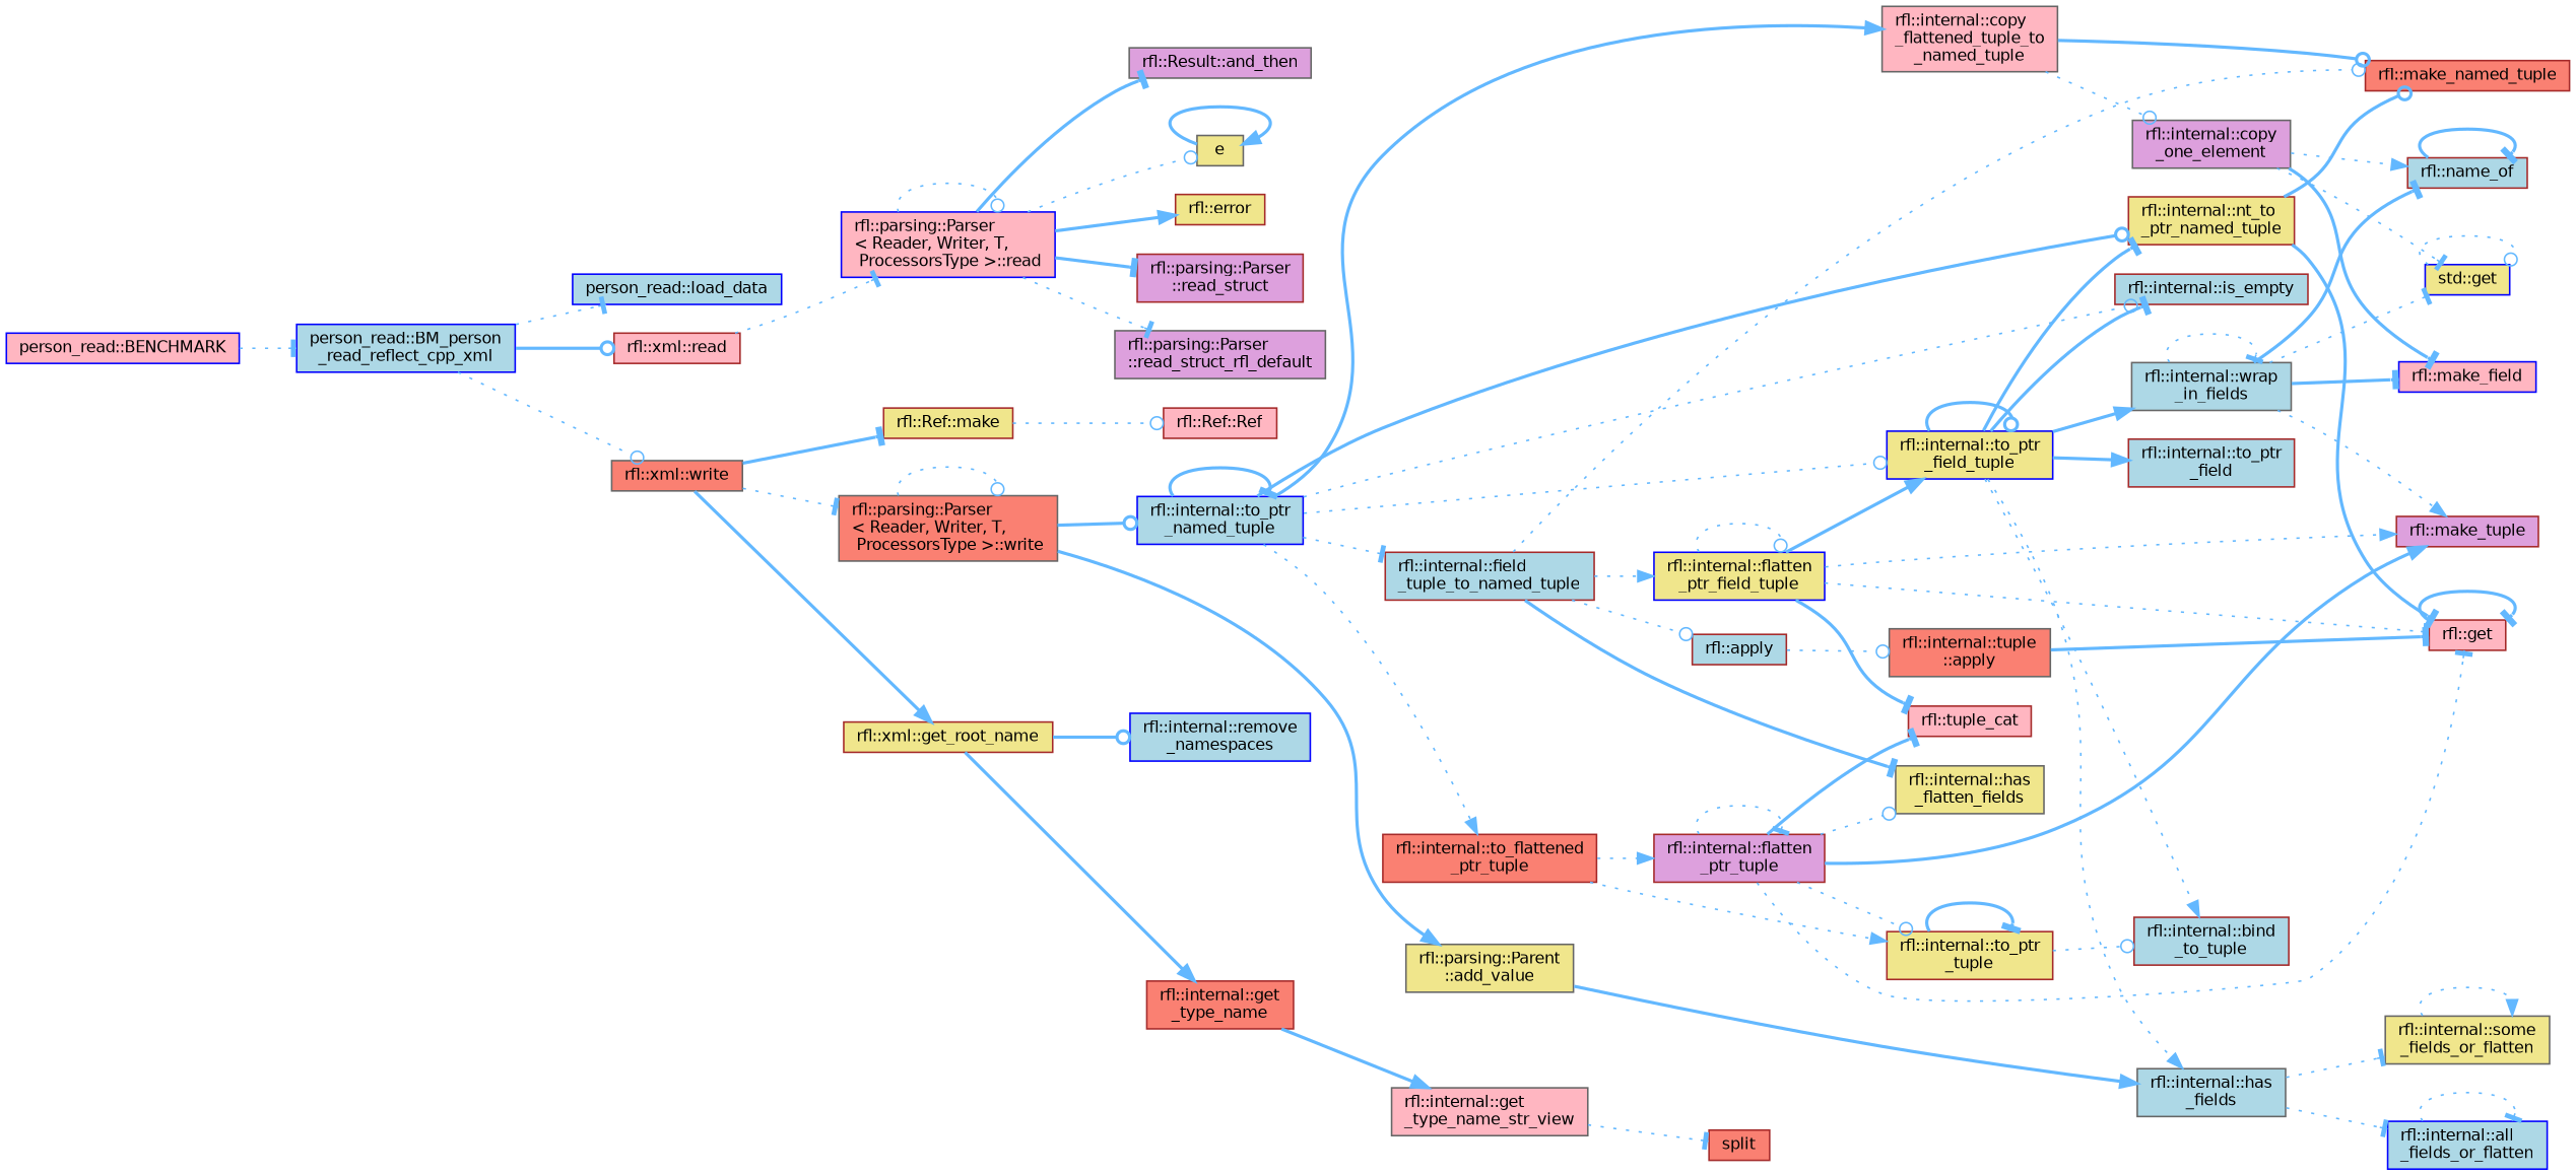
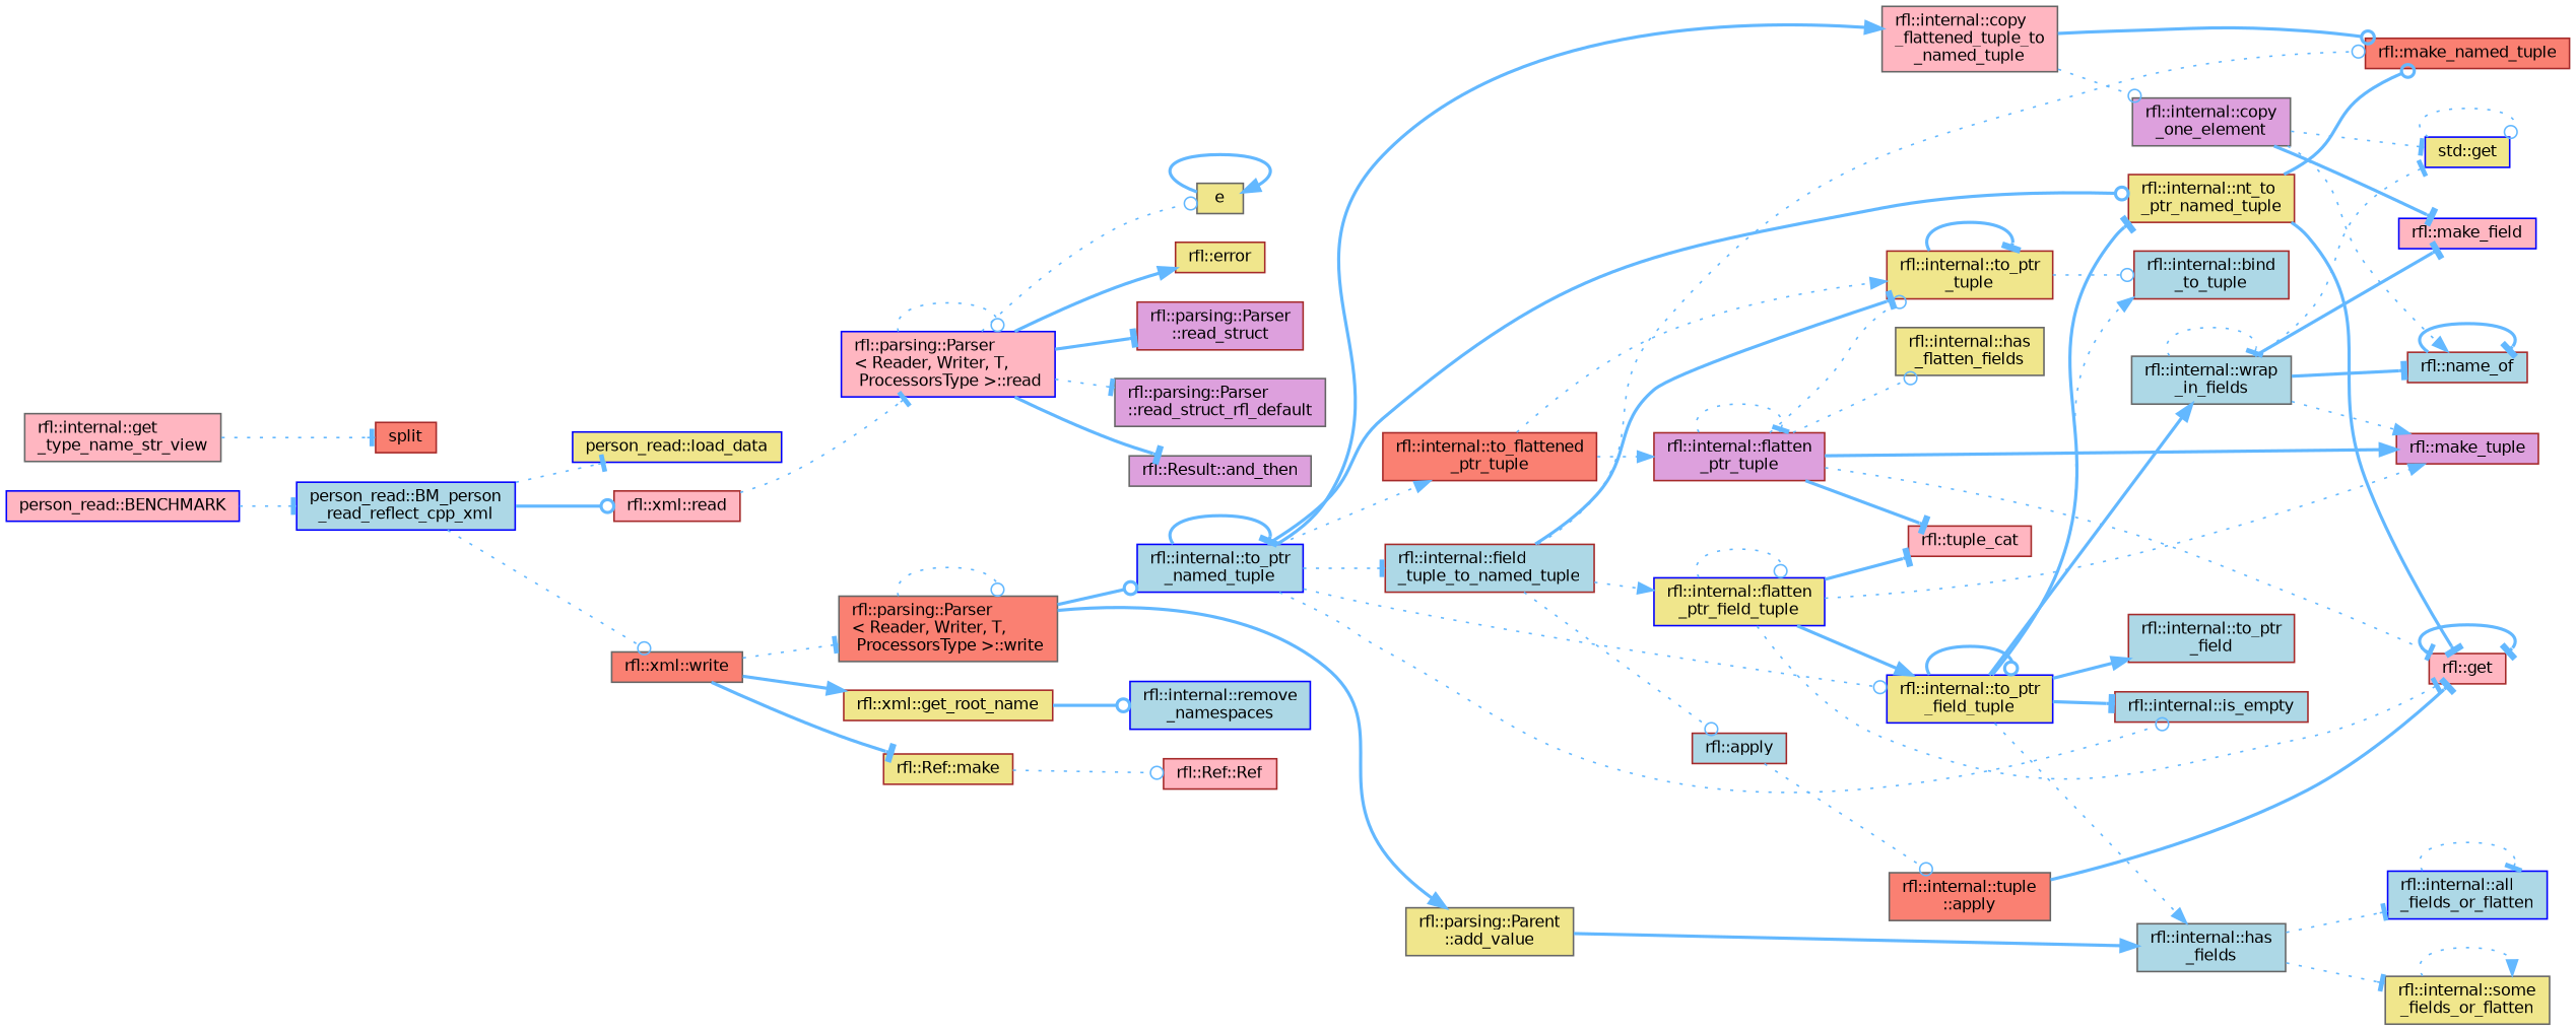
  digraph {
    rankdir=LR
    node [color=brown fillcolor=khaki fontname=Helvetica fontsize=10 shape=box style=filled]
    edge [arrowhead=tee color=steelblue1 fontname=Helvetica fontsize=10 labelfontname=Helvetica labelfontsize=10 style=dotted]
    n1 [color=blue fillcolor=lightpink fontcolor=black height=0.2 label="person_read::BENCHMARK" width=0.4]
    n2 [color=blue fillcolor=lightblue height=0.2 label="person_read::BM_person\l_read_reflect_cpp_xml" width=0.4]
-   n3 [color=blue fillcolor=lightblue height=0.2 label="person_read::load_data" width=0.4]
+   n3 [color=blue height=0.2 label="person_read::load_data" width=0.4]
    n4 [fillcolor=lightpink height=0.2 label="rfl::xml::read" width=0.4]
    n5 [color=gray40 fillcolor=salmon height=0.2 label="rfl::xml::write" width=0.4]
    n6 [color=blue fillcolor=lightpink height=0.2 label="rfl::parsing::Parser\l\< Reader, Writer, T,\l ProcessorsType \>::read" width=0.4]
    n7 [height=0.2 label="rfl::xml::get_root_name" width=0.4]
    n8 [height=0.2 label="rfl::Ref::make" width=0.4]
    n9 [color=gray40 fillcolor=salmon height=0.2 label="rfl::parsing::Parser\l\< Reader, Writer, T,\l ProcessorsType \>::write" width=0.4]
    n10 [color=gray40 fillcolor=plum height=0.2 label="rfl::Result::and_then" width=0.4]
    n11 [color=gray40 height=0.2 label=e width=0.4]
    n12 [height=0.2 label="rfl::error" width=0.4]
    n13 [fillcolor=plum height=0.2 label="rfl::parsing::Parser\l::read_struct" width=0.4]
    n14 [color=gray40 fillcolor=plum height=0.2 label="rfl::parsing::Parser\l::read_struct_rfl_default" width=0.4]
-   n15 [fillcolor=salmon height=0.2 label="rfl::internal::get\l_type_name" width=0.4]
    n16 [color=blue fillcolor=lightblue height=0.2 label="rfl::internal::remove\l_namespaces" width=0.4]
    n17 [fillcolor=lightpink height=0.2 label="rfl::Ref::Ref" width=0.4]
    n18 [color=gray40 height=0.2 label="rfl::parsing::Parent\l::add_value" width=0.4]
    n19 [color=blue fillcolor=lightblue height=0.2 label="rfl::internal::to_ptr\l_named_tuple" width=0.4]
    n20 [color=gray40 fillcolor=lightpink height=0.2 label="rfl::internal::get\l_type_name_str_view" width=0.4]
    n21 [fillcolor=salmon height=0.2 label=split width=0.4]
    n22 [color=gray40 fillcolor=lightblue height=0.2 label="rfl::internal::has\l_fields" width=0.4]
    n23 [color=gray40 fillcolor=lightpink height=0.2 label="rfl::internal::copy\l_flattened_tuple_to\l_named_tuple" width=0.4]
    n24 [fillcolor=lightblue height=0.2 label="rfl::internal::field\l_tuple_to_named_tuple" width=0.4]
    n25 [color=blue height=0.2 label="rfl::internal::to_ptr\l_field_tuple" width=0.4]
    n26 [fillcolor=lightblue height=0.2 label="rfl::internal::is_empty" width=0.4]
    n27 [height=0.2 label="rfl::internal::nt_to\l_ptr_named_tuple" width=0.4]
    n28 [fillcolor=salmon height=0.2 label="rfl::internal::to_flattened\l_ptr_tuple" width=0.4]
    n29 [color=gray40 fillcolor=plum height=0.2 label="rfl::internal::copy\l_one_element" width=0.4]
    n30 [fillcolor=salmon height=0.2 label="rfl::make_named_tuple" width=0.4]
    n31 [fillcolor=lightblue height=0.2 label="rfl::apply" width=0.4]
    n32 [color=blue height=0.2 label="rfl::internal::flatten\l_ptr_field_tuple" width=0.4]
    n33 [color=gray40 height=0.2 label="rfl::internal::has\l_flatten_fields" width=0.4]
    n34 [fillcolor=lightblue height=0.2 label="rfl::internal::bind\l_to_tuple" width=0.4]
    n35 [fillcolor=lightblue height=0.2 label="rfl::internal::to_ptr\l_field" width=0.4]
    n36 [color=gray40 fillcolor=lightblue height=0.2 label="rfl::internal::wrap\l_in_fields" width=0.4]
    n37 [color=blue fillcolor=lightblue height=0.2 label="rfl::internal::all\l_fields_or_flatten" width=0.4]
    n38 [color=gray40 height=0.2 label="rfl::internal::some\l_fields_or_flatten" width=0.4]
    n39 [fillcolor=lightpink height=0.2 label="rfl::get" width=0.4]
    n40 [fillcolor=plum height=0.2 label="rfl::internal::flatten\l_ptr_tuple" width=0.4]
    n41 [height=0.2 label="rfl::internal::to_ptr\l_tuple" width=0.4]
    n42 [color=blue height=0.2 label="std::get" width=0.4]
    n43 [color=blue fillcolor=lightpink height=0.2 label="rfl::make_field" width=0.4]
    n44 [fillcolor=lightblue height=0.2 label="rfl::name_of" width=0.4]
    n45 [color=gray40 fillcolor=salmon height=0.2 label="rfl::internal::tuple\l::apply" width=0.4]
    n46 [fillcolor=plum height=0.2 label="rfl::make_tuple" width=0.4]
    n47 [fillcolor=lightpink height=0.2 label="rfl::tuple_cat" width=0.4]
    n1 -> n2
    n2 -> n3
    n2 -> n4 [arrowhead=odot style=bold]
    n2 -> n5 [arrowhead=odot]
    n4 -> n6
    n5 -> n7 [arrowhead=normal style=bold]
    n5 -> n8 [style=bold]
    n5 -> n9
    n6 -> n6 [arrowhead=odot]
    n6 -> n10 [style=bold]
    n6 -> n11 [arrowhead=odot]
    n6 -> n12 [arrowhead=normal style=bold]
    n6 -> n13 [style=bold]
    n6 -> n14
-   n7 -> n15 [arrowhead=normal style=bold]
    n7 -> n16 [arrowhead=odot style=bold]
    n8 -> n17 [arrowhead=odot]
    n9 -> n9 [arrowhead=odot]
    n9 -> n18 [arrowhead=normal style=bold]
    n9 -> n19 [arrowhead=odot style=bold]
    n11 -> n11 [arrowhead=normal style=bold]
-   n15 -> n20 [arrowhead=normal style=bold]
    n18 -> n22 [arrowhead=normal style=bold]
    n19 -> n19 [style=bold]
    n19 -> n23 [arrowhead=normal style=bold]
    n19 -> n24
    n19 -> n25 [arrowhead=odot]
    n19 -> n26 [arrowhead=odot]
    n19 -> n27 [arrowhead=odot style=bold]
    n19 -> n28 [arrowhead=normal]
    n20 -> n21
    n22 -> n37
    n22 -> n38
    n23 -> n29 [arrowhead=odot]
    n23 -> n30 [arrowhead=odot style=bold]
    n24 -> n30 [arrowhead=odot]
    n24 -> n31 [arrowhead=odot]
    n24 -> n32 [arrowhead=normal]
-   n24 -> n33 [style=bold]
+   n24 -> n41 [style=bold]
    n25 -> n22 [arrowhead=normal]
    n25 -> n25 [arrowhead=odot style=bold]
    n25 -> n26 [style=bold]
    n25 -> n27 [style=bold]
    n25 -> n34 [arrowhead=normal]
    n25 -> n35 [arrowhead=normal style=bold]
    n25 -> n36 [arrowhead=normal style=bold]
    n27 -> n30 [arrowhead=odot style=bold]
    n27 -> n39 [style=bold]
    n28 -> n40 [arrowhead=normal]
    n28 -> n41 [arrowhead=normal]
    n29 -> n42
    n29 -> n43 [style=bold]
    n29 -> n44 [arrowhead=normal]
    n31 -> n45 [arrowhead=odot]
    n32 -> n25 [arrowhead=normal style=bold]
    n32 -> n32 [arrowhead=odot]
    n32 -> n39
    n32 -> n46 [arrowhead=normal]
    n32 -> n47 [style=bold]
    n36 -> n36
    n36 -> n42
    n36 -> n43 [style=bold]
    n36 -> n44 [style=bold]
    n36 -> n46 [arrowhead=normal]
    n37 -> n37
    n38 -> n38 [arrowhead=normal]
    n39 -> n39 [style=bold]
    n40 -> n33 [arrowhead=odot]
    n40 -> n39
    n40 -> n40
    n40 -> n41 [arrowhead=odot]
    n40 -> n46 [arrowhead=normal style=bold]
    n40 -> n47 [style=bold]
    n41 -> n34 [arrowhead=odot]
    n41 -> n41 [style=bold]
    n42 -> n42 [arrowhead=odot]
    n44 -> n44 [style=bold]
    n45 -> n39 [style=bold]
  }
